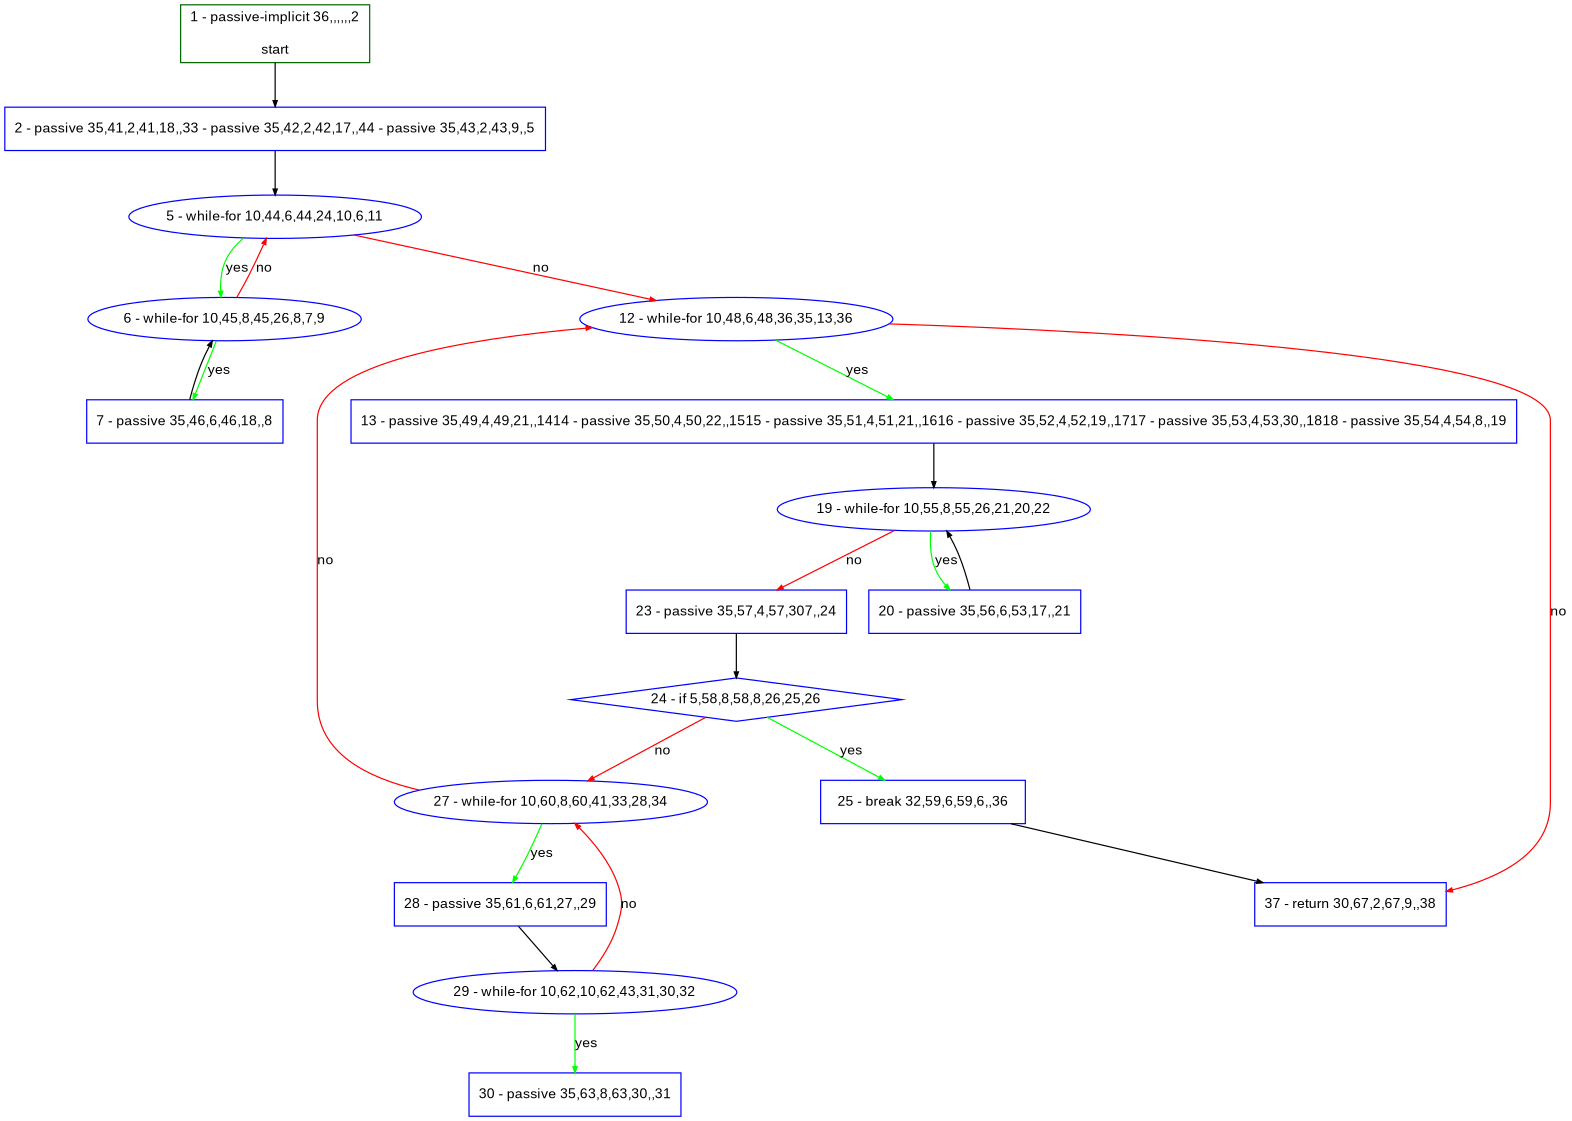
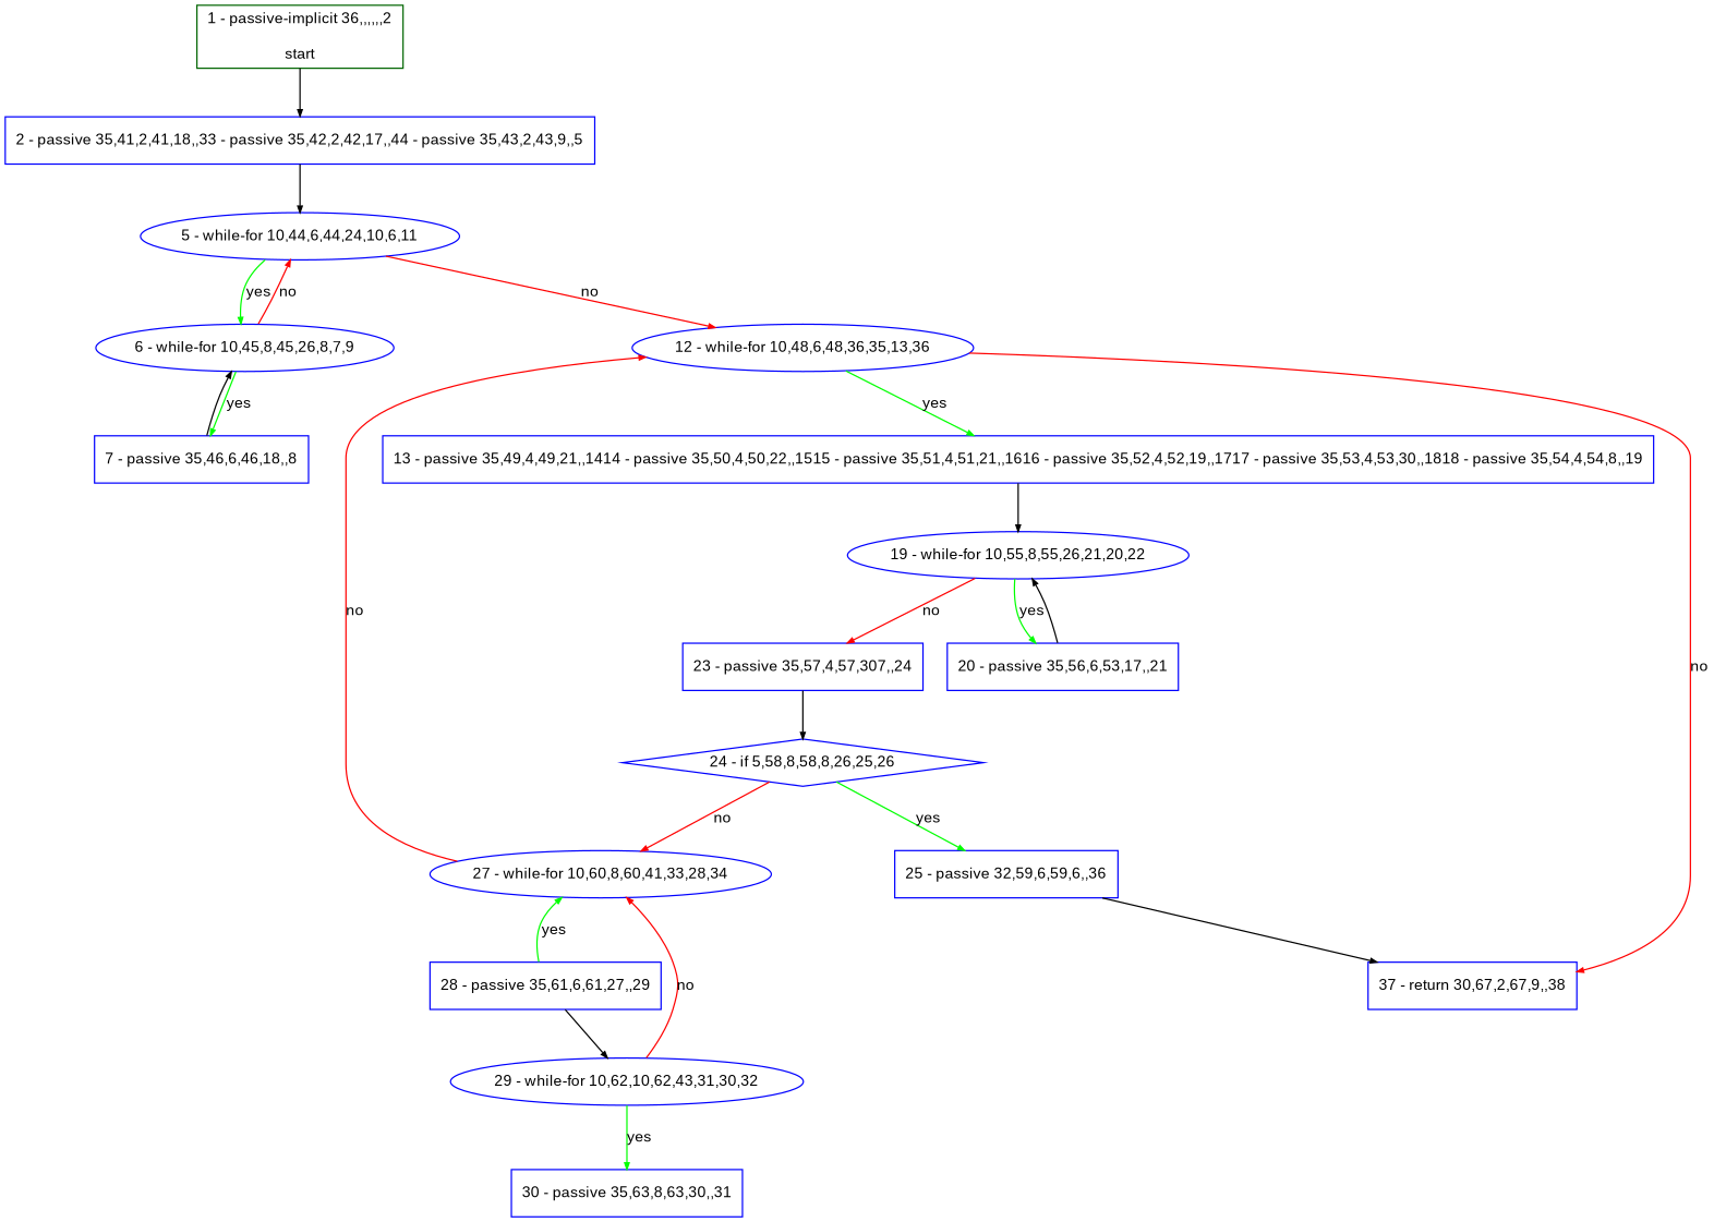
  digraph {
    bgcolor=white
    compound=true
    fillcolor="#FFFFCC"
    fontname=Arial
    fontsize=12
    pack=true
    packmode=clust
    style="rounded,filled"
    node [color="#0000ff" compound=true fillcolor="#ffffff" fixedsize=false fontname=Arial fontsize=12 node_initialized=no shape=box style=filled]
    edge [arrowhead=normal arrowsize=0.5 arrowtail=none color="#000000" compound=true dir=forward fontcolor=black fontname=Arial fontsize=12]
    n1 [label="2 - passive 35,41,2,41,18,,33 - passive 35,42,2,42,17,,44 - passive 35,43,2,43,9,,5"]
    n2 [label="5 - while-for 10,44,6,44,24,10,6,11" shape=oval]
    n3 [label="6 - while-for 10,45,8,45,26,8,7,9" shape=oval]
    n4 [label="12 - while-for 10,48,6,48,36,35,13,36" shape=oval]
    n5 [color="#006400" label="1 - passive-implicit 36,,,,,,2\n\nstart"]
    n6 [label="7 - passive 35,46,6,46,18,,8"]
    n7 [label="13 - passive 35,49,4,49,21,,1414 - passive 35,50,4,50,22,,1515 - passive 35,51,4,51,21,,1616 - passive 35,52,4,52,19,,1717 - passive 35,53,4,53,30,,1818 - passive 35,54,4,54,8,,19"]
    n8 [label="37 - return 30,67,2,67,9,,38"]
    n9 [label="19 - while-for 10,55,8,55,26,21,20,22" shape=oval]
    n10 [label="20 - passive 35,56,6,53,17,,21"]
    n11 [label="23 - passive 35,57,4,57,307,,24"]
    n12 [label="24 - if 5,58,8,58,8,26,25,26" shape=diamond]
-   n13 [label="25 - break 32,59,6,59,6,,36"]
+   n13 [label="25 - passive 32,59,6,59,6,,36"]
    n14 [label="27 - while-for 10,60,8,60,41,33,28,34" shape=oval]
    n15 [label="28 - passive 35,61,6,61,27,,29"]
    n16 [label="29 - while-for 10,62,10,62,43,31,30,32" shape=oval]
    n17 [label="30 - passive 35,63,8,63,30,,31"]
    n1 -> n2
    n2 -> n3 [color="#00ff00" label=yes]
    n2 -> n4 [color="#ff0000" label=no]
    n3 -> n2 [color="#ff0000" label=no]
    n3 -> n6 [color="#00ff00" label=yes]
    n4 -> n7 [color="#00ff00" label=yes]
    n4 -> n8 [color="#ff0000" label=no]
    n5 -> n1
    n6 -> n3
    n7 -> n9
    n9 -> n10 [color="#00ff00" label=yes]
    n9 -> n11 [color="#ff0000" label=no]
    n10 -> n9
    n11 -> n12
    n12 -> n13 [color="#00ff00" label=yes]
    n12 -> n14 [color="#ff0000" label=no]
    n13 -> n8
    n14 -> n4 [color="#ff0000" label=no]
-   n14 -> n15 [color="#00ff00" label=yes]
+   n15 -> n14 [color="#00ff00" label=yes]
    n15 -> n16
    n16 -> n14 [color="#ff0000" label=no]
    n16 -> n17 [color="#00ff00" label=yes]
  }
